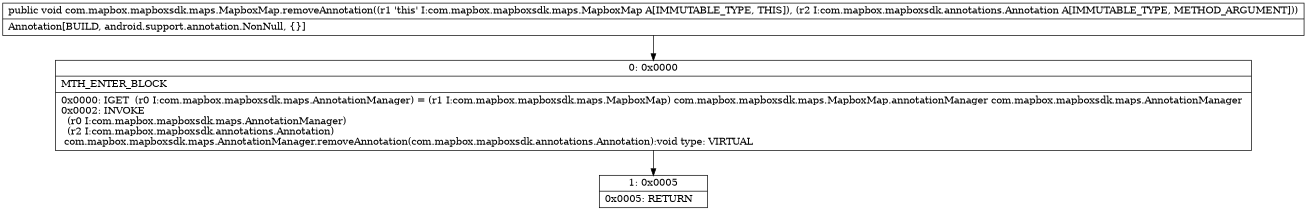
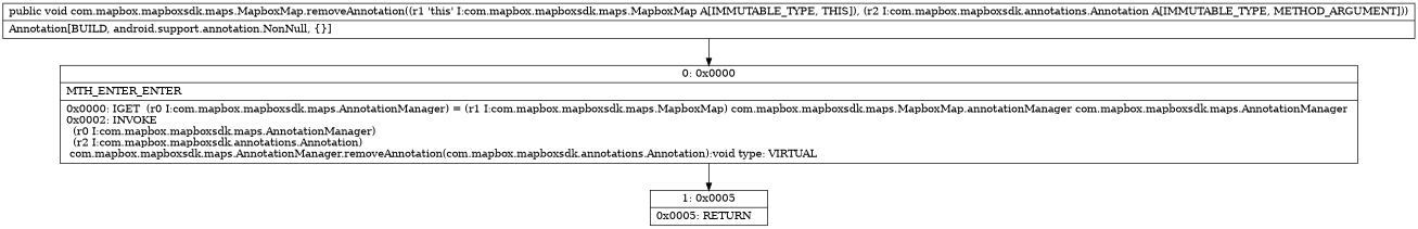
  digraph {
    node [shape=record]
-   n1 [label="{0\:\ 0x0000|MTH_ENTER_BLOCK\l|0x0000: IGET  (r0 I:com.mapbox.mapboxsdk.maps.AnnotationManager) = (r1 I:com.mapbox.mapboxsdk.maps.MapboxMap) com.mapbox.mapboxsdk.maps.MapboxMap.annotationManager com.mapbox.mapboxsdk.maps.AnnotationManager \l0x0002: INVOKE  \l  (r0 I:com.mapbox.mapboxsdk.maps.AnnotationManager)\l  (r2 I:com.mapbox.mapboxsdk.annotations.Annotation)\l com.mapbox.mapboxsdk.maps.AnnotationManager.removeAnnotation(com.mapbox.mapboxsdk.annotations.Annotation):void type: VIRTUAL \l}"]
+   n1 [label="{0\:\ 0x0000|MTH_ENTER_ENTER\l|0x0000: IGET  (r0 I:com.mapbox.mapboxsdk.maps.AnnotationManager) = (r1 I:com.mapbox.mapboxsdk.maps.MapboxMap) com.mapbox.mapboxsdk.maps.MapboxMap.annotationManager com.mapbox.mapboxsdk.maps.AnnotationManager \l0x0002: INVOKE  \l  (r0 I:com.mapbox.mapboxsdk.maps.AnnotationManager)\l  (r2 I:com.mapbox.mapboxsdk.annotations.Annotation)\l com.mapbox.mapboxsdk.maps.AnnotationManager.removeAnnotation(com.mapbox.mapboxsdk.annotations.Annotation):void type: VIRTUAL \l}"]
    n2 [label="{1\:\ 0x0005|0x0005: RETURN   \l}"]
    n3 [label="{public void com.mapbox.mapboxsdk.maps.MapboxMap.removeAnnotation((r1 'this' I:com.mapbox.mapboxsdk.maps.MapboxMap A[IMMUTABLE_TYPE, THIS]), (r2 I:com.mapbox.mapboxsdk.annotations.Annotation A[IMMUTABLE_TYPE, METHOD_ARGUMENT]))  | Annotation[BUILD, android.support.annotation.NonNull, \{\}]\l}"]
    n1 -> n2
    n3 -> n1
  }
